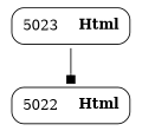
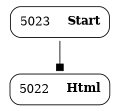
  digraph {
    node [shape=none]
    n1 [label=<<TABLE border='1' cellspacing='0' cellpadding='10' style='rounded' ><TR><TD border='0'>5022</TD><TD border='0'><B>Html</B></TD></TR></TABLE>>]
-   n2 [label=<<TABLE border='1' cellspacing='0' cellpadding='10' style='rounded' ><TR><TD border='0'>5023</TD><TD border='0'><B>Html</B></TD></TR></TABLE>>]
+   n2 [label=<<TABLE border='1' cellspacing='0' cellpadding='10' style='rounded' ><TR><TD border='0'>5023</TD><TD border='0'><B>Start</B></TD></TR></TABLE>>]
    n2 -> n1 [weight=2 arrowhead=box]
  }
